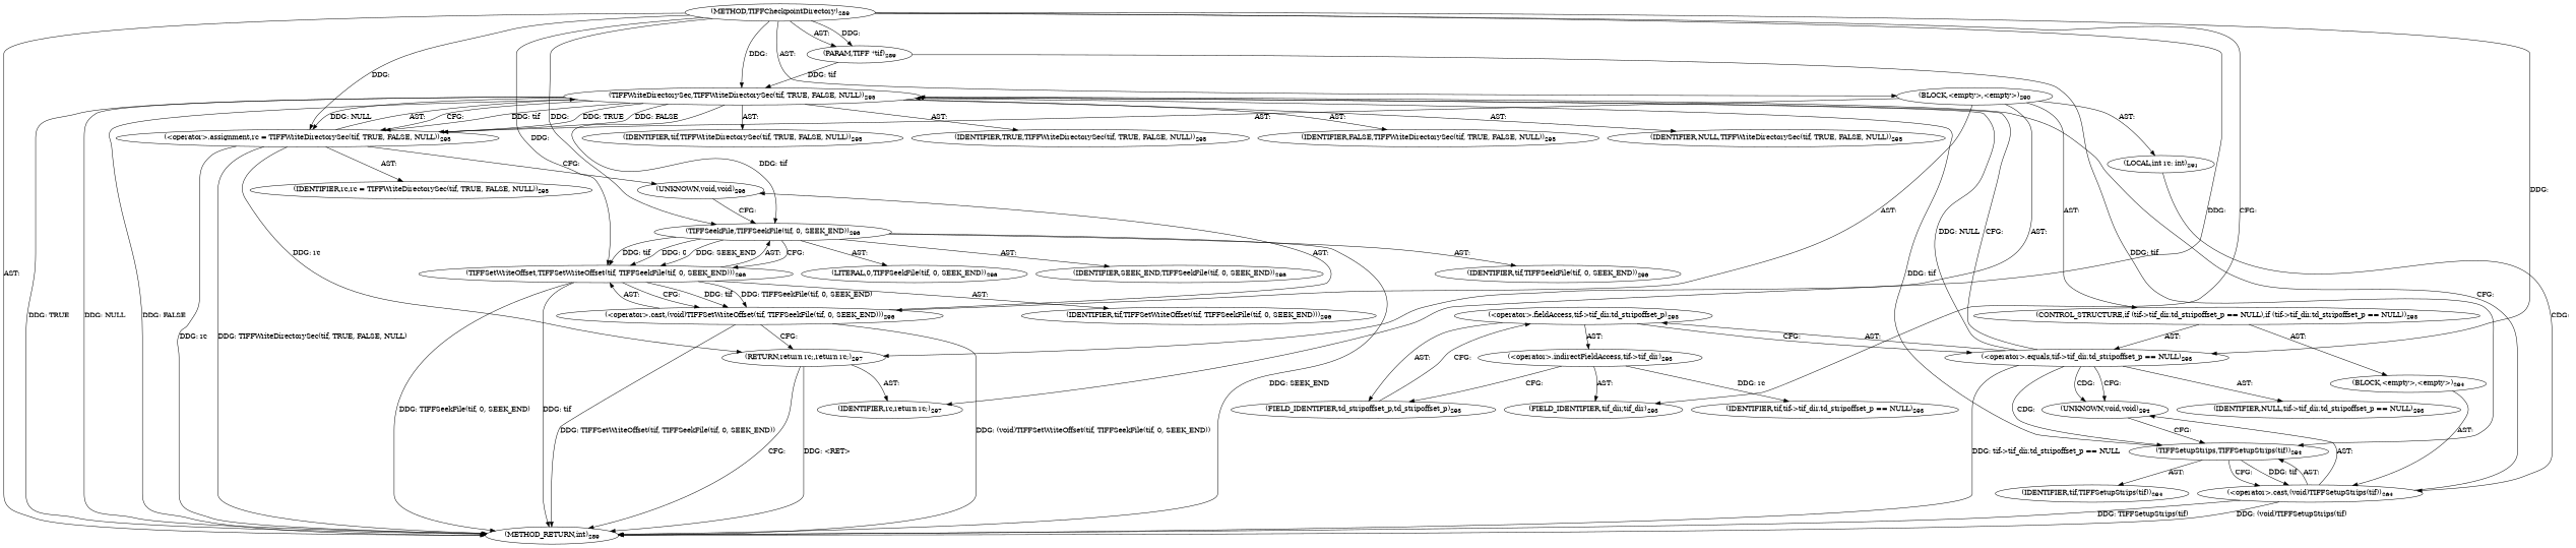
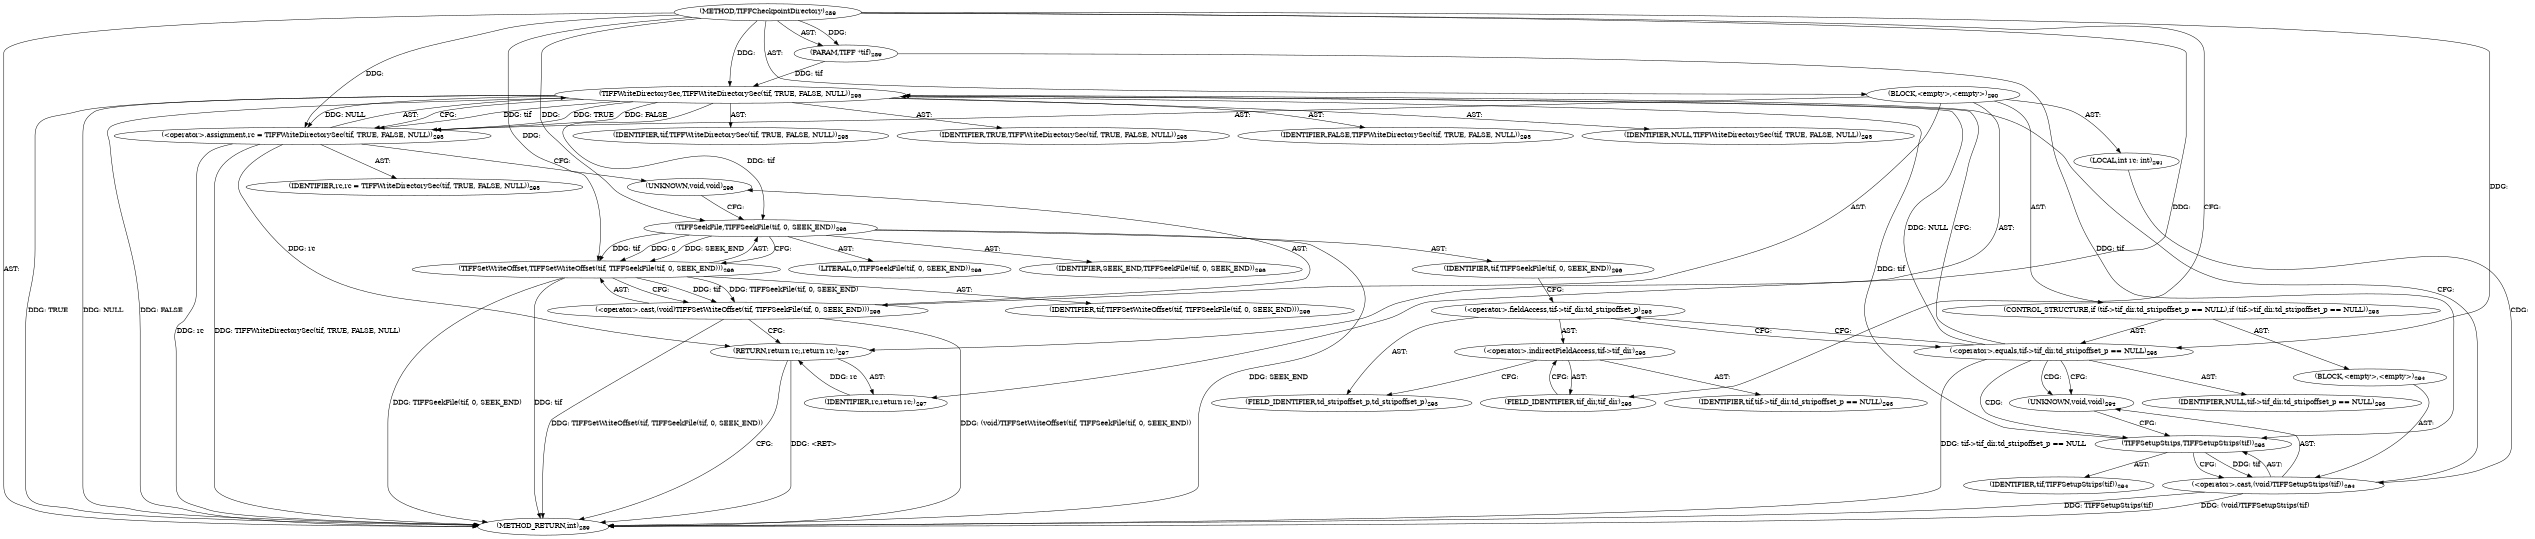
  digraph {
    n1 [label=<(METHOD,TIFFCheckpointDirectory)<SUB>289</SUB>>]
    n2 [label=<(PARAM,TIFF *tif)<SUB>289</SUB>>]
    n3 [label=<(BLOCK,&lt;empty&gt;,&lt;empty&gt;)<SUB>290</SUB>>]
    n4 [label=<(&lt;operator&gt;.equals,tif-&gt;tif_dir.td_stripoffset_p == NULL)<SUB>293</SUB>>]
    n5 [label=<(FIELD_IDENTIFIER,tif_dir,tif_dir)<SUB>293</SUB>>]
    n6 [label=<(&lt;operator&gt;.assignment,rc = TIFFWriteDirectorySec(tif, TRUE, FALSE, NULL))<SUB>295</SUB>>]
    n7 [label=<(TIFFWriteDirectorySec,TIFFWriteDirectorySec(tif, TRUE, FALSE, NULL))<SUB>295</SUB>>]
    n8 [label=<(TIFFSetWriteOffset,TIFFSetWriteOffset(tif, TIFFSeekFile(tif, 0, SEEK_END)))<SUB>296</SUB>>]
    n9 [label=<(TIFFSeekFile,TIFFSeekFile(tif, 0, SEEK_END))<SUB>296</SUB>>]
    n10 [label=<(IDENTIFIER,rc,return rc;)<SUB>297</SUB>>]
    n11 [label=<(METHOD_RETURN,int)<SUB>289</SUB>>]
-   n12 [label=<(TIFFSetupStrips,TIFFSetupStrips(tif))<SUB>294</SUB>>]
+   n12 [label=<(TIFFSetupStrips,TIFFSetupStrips(tif))<SUB>293</SUB>>]
    n13 [label=<(LOCAL,int rc: int)<SUB>291</SUB>>]
    n14 [label=<(CONTROL_STRUCTURE,if (tif-&gt;tif_dir.td_stripoffset_p == NULL),if (tif-&gt;tif_dir.td_stripoffset_p == NULL))<SUB>293</SUB>>]
    n15 [label=<(&lt;operator&gt;.cast,(void)TIFFSetWriteOffset(tif, TIFFSeekFile(tif, 0, SEEK_END)))<SUB>296</SUB>>]
    n16 [label=<(RETURN,return rc;,return rc;)<SUB>297</SUB>>]
    n17 [label=<(&lt;operator&gt;.fieldAccess,tif-&gt;tif_dir.td_stripoffset_p)<SUB>293</SUB>>]
    n18 [label=<(IDENTIFIER,NULL,tif-&gt;tif_dir.td_stripoffset_p == NULL)<SUB>293</SUB>>]
    n19 [label=<(UNKNOWN,void,void)<SUB>294</SUB>>]
    n20 [label=<(&lt;operator&gt;.indirectFieldAccess,tif-&gt;tif_dir)<SUB>293</SUB>>]
    n21 [label=<(&lt;operator&gt;.cast,(void)TIFFSetupStrips(tif))<SUB>264</SUB>>]
    n22 [label=<(IDENTIFIER,tif,TIFFSetupStrips(tif))<SUB>294</SUB>>]
    n23 [label=<(IDENTIFIER,rc,rc = TIFFWriteDirectorySec(tif, TRUE, FALSE, NULL))<SUB>295</SUB>>]
    n24 [label=<(UNKNOWN,void,void)<SUB>296</SUB>>]
    n25 [label=<(IDENTIFIER,tif,TIFFWriteDirectorySec(tif, TRUE, FALSE, NULL))<SUB>295</SUB>>]
    n26 [label=<(IDENTIFIER,TRUE,TIFFWriteDirectorySec(tif, TRUE, FALSE, NULL))<SUB>295</SUB>>]
    n27 [label=<(IDENTIFIER,FALSE,TIFFWriteDirectorySec(tif, TRUE, FALSE, NULL))<SUB>295</SUB>>]
    n28 [label=<(IDENTIFIER,NULL,TIFFWriteDirectorySec(tif, TRUE, FALSE, NULL))<SUB>295</SUB>>]
    n29 [label=<(IDENTIFIER,tif,TIFFSetWriteOffset(tif, TIFFSeekFile(tif, 0, SEEK_END)))<SUB>296</SUB>>]
    n30 [label=<(IDENTIFIER,tif,TIFFSeekFile(tif, 0, SEEK_END))<SUB>296</SUB>>]
    n31 [label=<(LITERAL,0,TIFFSeekFile(tif, 0, SEEK_END))<SUB>296</SUB>>]
    n32 [label=<(IDENTIFIER,SEEK_END,TIFFSeekFile(tif, 0, SEEK_END))<SUB>296</SUB>>]
    n33 [label=<(BLOCK,&lt;empty&gt;,&lt;empty&gt;)<SUB>294</SUB>>]
    n34 [label=<(FIELD_IDENTIFIER,td_stripoffset_p,td_stripoffset_p)<SUB>293</SUB>>]
    n35 [label=<(IDENTIFIER,tif,tif-&gt;tif_dir.td_stripoffset_p == NULL)<SUB>293</SUB>>]
    n1 -> n2 [label="AST: "]
    n1 -> n2 [label="DDG: "]
    n1 -> n3 [label="AST: "]
    n1 -> n4 [label="DDG: "]
    n1 -> n5 [label="CFG: "]
    n1 -> n6 [label="DDG: "]
    n1 -> n7 [label="DDG: "]
    n1 -> n8 [label="DDG: "]
    n1 -> n9 [label="DDG: "]
    n1 -> n10 [label="DDG: "]
    n1 -> n11 [label="AST: "]
    n2 -> n7 [label="DDG: tif"]
    n2 -> n12 [label="DDG: tif"]
    n3 -> n6 [label="AST: "]
    n3 -> n13 [label="AST: "]
    n3 -> n14 [label="AST: "]
    n3 -> n15 [label="AST: "]
    n3 -> n16 [label="AST: "]
    n4 -> n7 [label="CFG: "]
    n4 -> n7 [label="DDG: NULL"]
    n4 -> n11 [label="DDG: tif-&gt;tif_dir.td_stripoffset_p == NULL"]
    n4 -> n12 [label="CDG: "]
-   n4 -> n17 [label="AST: "]
+   n4 -> n17 [label="CFG: "]
    n4 -> n18 [label="AST: "]
    n4 -> n19 [label="CFG: "]
    n4 -> n19 [label="CDG: "]
+   n5 -> n20 [label="CFG: "]
    n6 -> n7 [label="AST: "]
    n6 -> n11 [label="DDG: rc"]
    n6 -> n11 [label="DDG: TIFFWriteDirectorySec(tif, TRUE, FALSE, NULL)"]
    n6 -> n16 [label="DDG: rc"]
    n6 -> n23 [label="AST: "]
    n6 -> n24 [label="CFG: "]
    n7 -> n6 [label="CFG: "]
    n7 -> n6 [label="DDG: tif"]
    n7 -> n6 [label="DDG: TRUE"]
    n7 -> n6 [label="DDG: FALSE"]
    n7 -> n6 [label="DDG: NULL"]
    n7 -> n9 [label="DDG: tif"]
    n7 -> n11 [label="DDG: TRUE"]
    n7 -> n11 [label="DDG: NULL"]
    n7 -> n11 [label="DDG: FALSE"]
    n7 -> n25 [label="AST: "]
    n7 -> n26 [label="AST: "]
    n7 -> n27 [label="AST: "]
    n7 -> n28 [label="AST: "]
    n8 -> n9 [label="AST: "]
    n8 -> n11 [label="DDG: tif"]
    n8 -> n11 [label="DDG: TIFFSeekFile(tif, 0, SEEK_END)"]
    n8 -> n15 [label="CFG: "]
    n8 -> n15 [label="DDG: tif"]
    n8 -> n15 [label="DDG: TIFFSeekFile(tif, 0, SEEK_END)"]
    n8 -> n29 [label="AST: "]
    n9 -> n8 [label="CFG: "]
    n9 -> n8 [label="DDG: tif"]
    n9 -> n8 [label="DDG: 0"]
    n9 -> n8 [label="DDG: SEEK_END"]
    n9 -> n11 [label="DDG: SEEK_END"]
    n9 -> n30 [label="AST: "]
    n9 -> n31 [label="AST: "]
    n9 -> n32 [label="AST: "]
+   n10 -> n16 [label="DDG: rc"]
    n12 -> n7 [label="DDG: tif"]
    n12 -> n21 [label="CFG: "]
    n12 -> n21 [label="DDG: tif"]
    n12 -> n22 [label="AST: "]
    n13 -> n21 [label="CDG: "]
    n14 -> n4 [label="AST: "]
    n14 -> n33 [label="AST: "]
    n15 -> n8 [label="AST: "]
    n15 -> n11 [label="DDG: TIFFSetWriteOffset(tif, TIFFSeekFile(tif, 0, SEEK_END))"]
    n15 -> n11 [label="DDG: (void)TIFFSetWriteOffset(tif, TIFFSeekFile(tif, 0, SEEK_END))"]
    n15 -> n16 [label="CFG: "]
    n15 -> n24 [label="AST: "]
    n16 -> n10 [label="AST: "]
    n16 -> n11 [label="CFG: "]
    n16 -> n11 [label="DDG: &lt;RET&gt;"]
    n17 -> n4 [label="CFG: "]
    n17 -> n20 [label="AST: "]
    n17 -> n34 [label="AST: "]
    n19 -> n12 [label="CFG: "]
    n20 -> n5 [label="AST: "]
    n20 -> n34 [label="CFG: "]
-   n20 -> n35 [label="DDG: rc"]
+   n20 -> n35 [label="AST: "]
    n21 -> n7 [label="CFG: "]
    n21 -> n11 [label="DDG: TIFFSetupStrips(tif)"]
    n21 -> n11 [label="DDG: (void)TIFFSetupStrips(tif)"]
    n21 -> n12 [label="AST: "]
    n21 -> n19 [label="AST: "]
    n24 -> n9 [label="CFG: "]
    n33 -> n21 [label="AST: "]
-   n34 -> n17 [label="CFG: "]
+   n30 -> n17 [label="CFG: "]
  }
